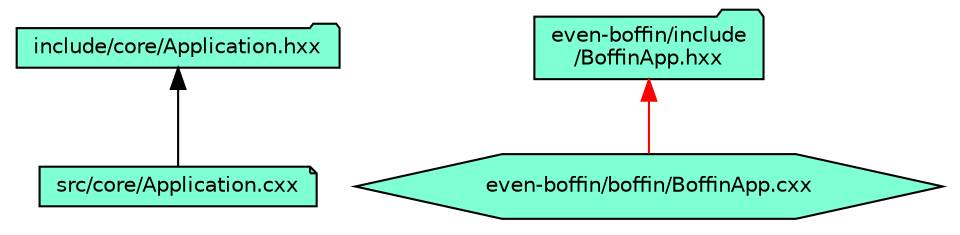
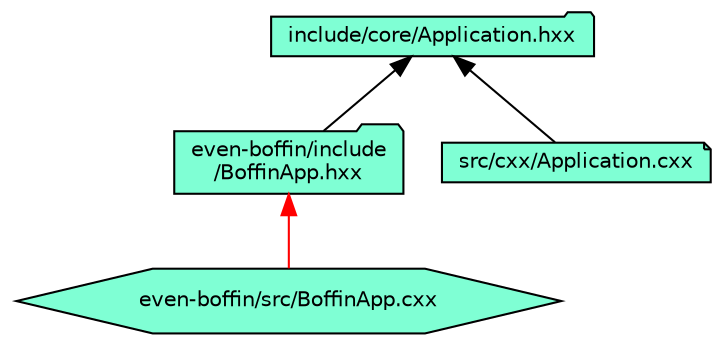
  digraph {
    node [color=black fillcolor=aquamarine fontname=Helvetica fontsize=10 shape=folder style=filled]
    edge [color=black dir=back fontname=Helvetica fontsize=10 labelfontname=Helvetica labelfontsize=10 style=solid]
    n1 [fontcolor=black height=0.2 label="include/core/Application.hxx" width=0.4]
    n2 [height=0.2 label="even-boffin/include\l/BoffinApp.hxx" width=0.4]
-   n3 [height=0.2 label="src/core/Application.cxx" shape=note width=0.4]
-   n4 [height=0.2 label="even-boffin/boffin/BoffinApp.cxx" shape=hexagon width=0.4]
+   n3 [height=0.2 label="src/cxx/Application.cxx" shape=note width=0.4]
+   n4 [height=0.2 label="even-boffin/src/BoffinApp.cxx" shape=hexagon width=0.4]
+   n1 -> n2
    n1 -> n3
    n2 -> n4 [color=red]
  }
